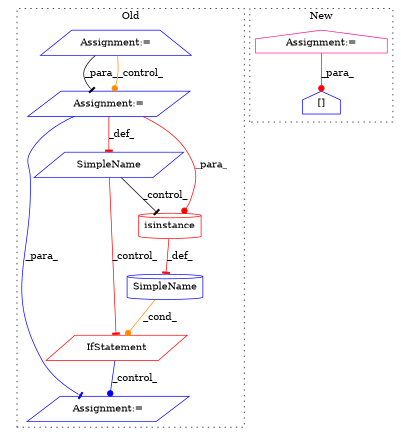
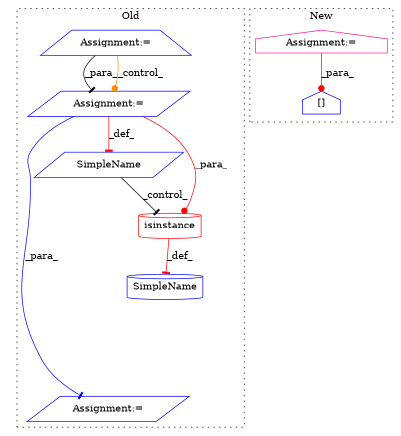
  digraph {
    node [a=7 shape=parallelogram color=blue]
    edge [color=red arrowhead=tee]
    n1 [a=32 l="11,1" label=isinstance s="1919,1944" shape=cylinder color=red]
-   n2 [a=25 l="4,2" label=IfStatement s="1904,1945" color=red]
    n3 [l=1 label="Assignment:=" s=1963]
    n4 [a=42 label=SimpleName shape=cylinder]
    n5 [a=42 label=SimpleName]
    n6 [l=8 label="Assignment:=" s=1145 shape=trapezium]
    n7 [l=1 label="Assignment:=" s=1484]
    n8 [a=2 l="9,1" label="[]" s="1895,1905" shape=house]
    n9 [l=25 label="Assignment:=" s=1976 shape=house color=deeppink]
    subgraph cluster_1 {
      label=Old
      style=dotted
      n1
-     n2
      n3
      n4
      n5
      n6
      n7
    }
    subgraph cluster_2 {
      label=New
      style=dotted
      n8
      n9
    }
    n1 -> n4 [label=_def_]
-   n2 -> n3 [label=_control_ color=blue arrowhead=dot]
-   n4 -> n2 [label=_cond_ color=darkorange arrowhead=dot]
    n5 -> n1 [label=_control_ color=black]
-   n5 -> n2 [label=_control_]
    n6 -> n7 [label=_para_ color=black]
    n6 -> n7 [label=_control_ color=darkorange arrowhead=dot]
    n7 -> n1 [label=_para_ arrowhead=dot]
    n7 -> n3 [label=_para_ color=blue]
    n7 -> n5 [label=_def_]
    n9 -> n8 [label=_para_ arrowhead=dot]
  }
